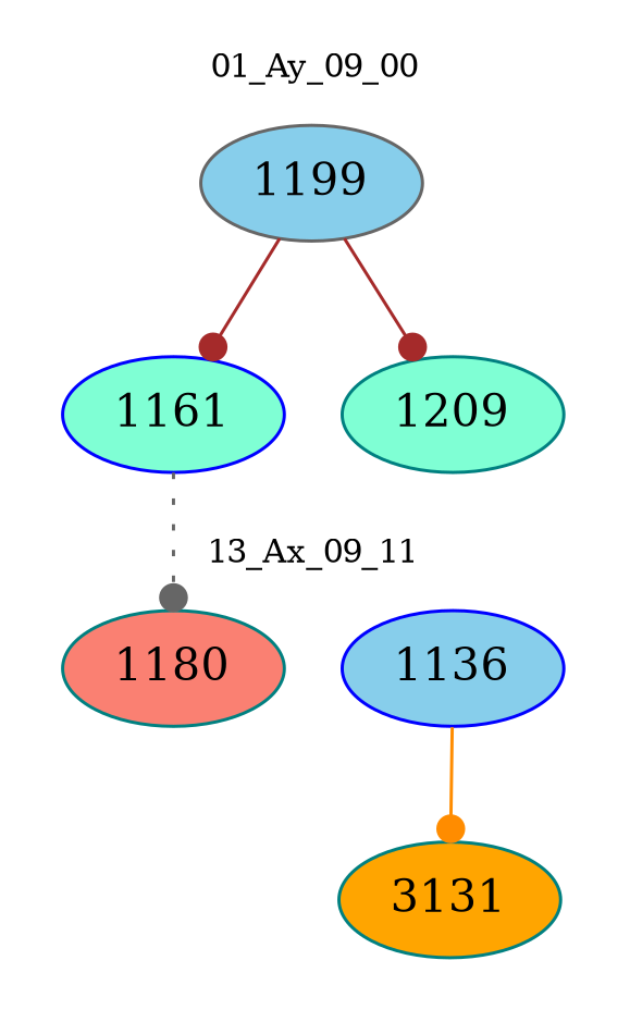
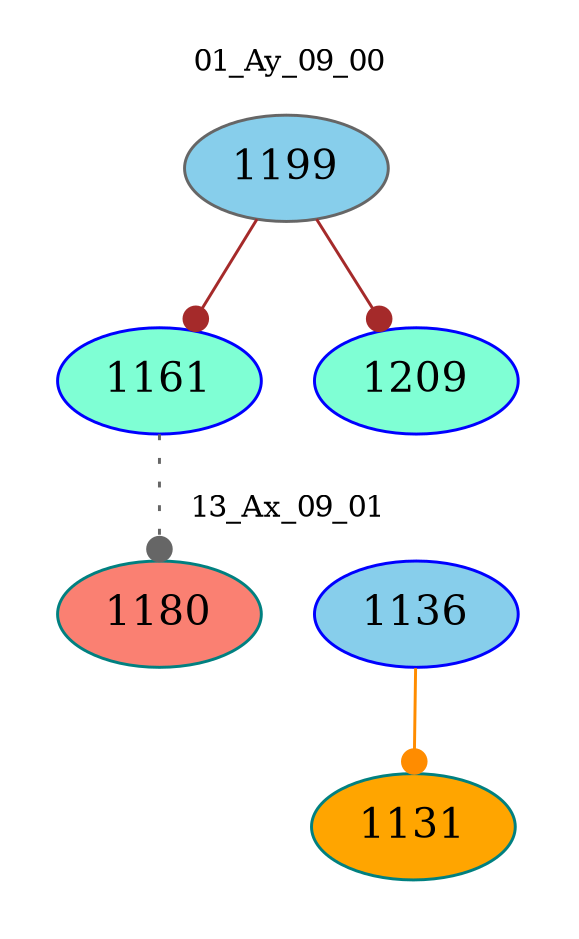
  digraph {
    node [color=teal fillcolor=skyblue style=filled]
    edge [arrowhead=dot color=brown style=solid]
    n1 [color=blue label=1136]
-   n2 [fillcolor=orange label=3131]
+   n2 [fillcolor=orange label=1131]
    n3 [fillcolor=salmon label=1180]
    n4 [color=gray40 label=1199]
    n5 [color=blue fillcolor=aquamarine label=1161]
-   n6 [fillcolor=aquamarine label=1209]
+   n6 [color=blue fillcolor=aquamarine label=1209]
    subgraph cluster_1 {
      color=white
      fontsize=10
-     label="13_Ax_09_11"
+     label="13_Ax_09_01"
      n1
      n2
      n3
    }
    subgraph cluster_2 {
      color=white
      fontsize=10
      label="01_Ay_09_00"
      n4
      n5
      n6
    }
    n1 -> n2 [color=darkorange]
    n4 -> n5
    n4 -> n6
    n5 -> n3 [color=gray40 style=dotted]
  }
